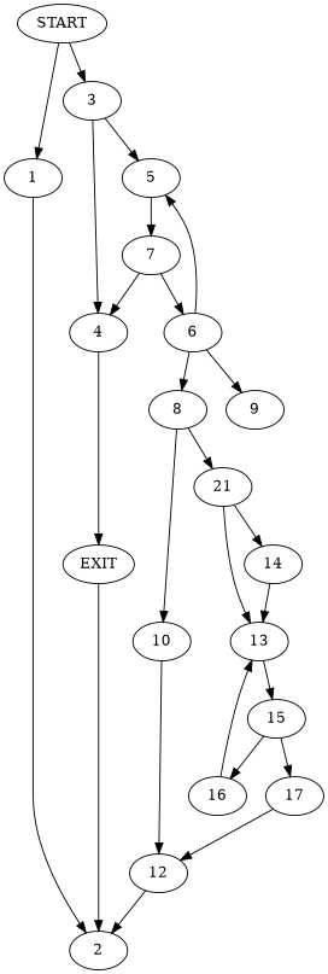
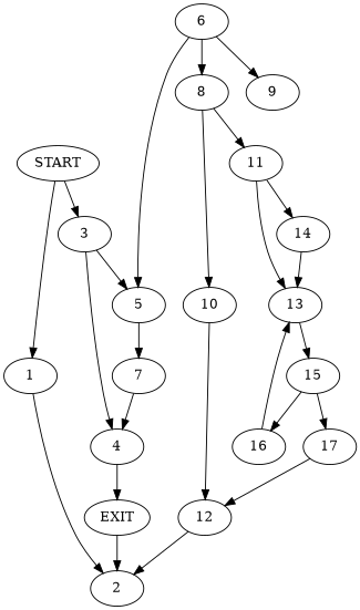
  digraph {
    n1 [label=START]
    1
    3
    2
    4
    5
    n7 [label=EXIT]
    7
    6
    8
    9
    10
-   11 [label=21]
+   11
    12
    13
    14
    15
    16
    17
    n1 -> 1
    n1 -> 3
    1 -> 2
    3 -> 4
    3 -> 5
    4 -> n7
    5 -> 7
    n7 -> 2
    7 -> 4
-   7 -> 6
    6 -> 5
    6 -> 8
    6 -> 9
    8 -> 10
    8 -> 11
    10 -> 12
    11 -> 13
    11 -> 14
    12 -> 2
    13 -> 15
    14 -> 13
    15 -> 16
    15 -> 17
    16 -> 13
    17 -> 12
  }
